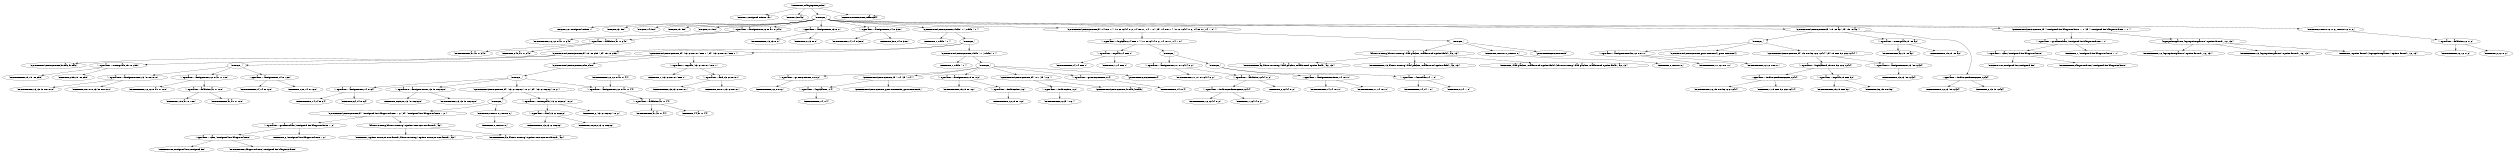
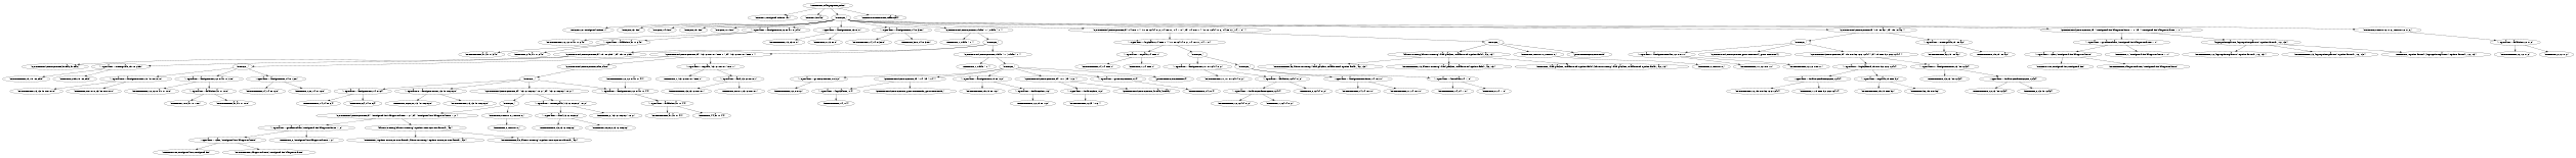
  digraph {
    n1 [label="(METHOD,udhcp_get_option)"]
    n2 [label="(PARAM,unsigned __int8 *a1)"]
    n3 [label="(PARAM,int a2)"]
    n4 [label="(BLOCK,,)"]
    n5 [label="(METHOD_RETURN,__fastcall)"]
    n6 [label="(LOCAL,v2: unsigned __int8 *)"]
    n7 [label="(LOCAL,v3: int)"]
    n8 [label="(LOCAL,v4: int)"]
    n9 [label="(LOCAL,v5: int)"]
    n10 [label="(LOCAL,v7: int)"]
    n11 [label="(<operator>.assignment,v2 = a1 + 240)"]
    n12 [label="(<operator>.assignment,v3 = 0)"]
    n13 [label="(<operator>.assignment,v4 = 388)"]
    n14 [label="(CONTROL_STRUCTURE,while ( 1 ),while ( 1 ))"]
    n15 [label="(CONTROL_STRUCTURE,if ( v4 == 1 || (v7 = v2[1] + 2, v4 -= v7, v4 < 0) ),if ( v4 == 1 || (v7 = v2[1] + 2, v4 -= v7, v4 < 0) ))"]
    n16 [label="(CONTROL_STRUCTURE,if ( v5 != a2 ),if ( v5 != a2 ))"]
    n17 [label="(CONTROL_STRUCTURE,if ( (unsigned int)dhcp_verbose > 1 ),if ( (unsigned int)dhcp_verbose > 1 ))"]
    n18 [label="(RETURN,return v2 + 2;,return v2 + 2;)"]
    n19 [label="(IDENTIFIER,v2,v2 = a1 + 240)"]
    n20 [label="(<operator>.addition,a1 + 240)"]
    n21 [label="(IDENTIFIER,v3,v3 = 0)"]
    n22 [label="(LITERAL,0,v3 = 0)"]
    n23 [label="(IDENTIFIER,v4,v4 = 388)"]
    n24 [label="(LITERAL,388,v4 = 388)"]
    n25 [label="(LITERAL,1,while ( 1 ))"]
    n26 [label="(BLOCK,,)"]
    n27 [label="(<operator>.logicalOr,v4 == 1 || (v7 = v2[1] + 2, v4 -= v7, v4 < 0))"]
    n28 [label="(BLOCK,,)"]
    n29 [label="(<operator>.notEquals,v5 != a2)"]
    n30 [label="(BLOCK,,)"]
    n31 [label="(<operator>.greaterThan,(unsigned int)dhcp_verbose > 1)"]
    n32 [label="(log_option_part_0,log_option_part_0(\"option found\", v2, v3))"]
    n33 [label="(<operator>.addition,v2 + 2)"]
    n34 [label="(IDENTIFIER,a1,a1 + 340)"]
    n35 [label="(LITERAL,240,a1 + 240)"]
    n36 [label="(CONTROL_STRUCTURE,while ( 1 ),while ( 1 ))"]
    n37 [label="(CONTROL_STRUCTURE,if ( v5 != 255 ),if ( v5 != 255 ))"]
    n38 [label="(CONTROL_STRUCTURE,if ( (v3 & 0x101) == 1 ),if ( (v3 & 0x101) == 1 ))"]
    n39 [label="(LITERAL,1,while ( 1 ))"]
    n40 [label="(BLOCK,,)"]
    n41 [label="(<operator>.notEquals,v5 != 255)"]
    n42 [label="(CONTROL_STRUCTURE,break;,break;)"]
    n43 [label="(<operator>.equals,(v3 & 0x101) == 1)"]
    n44 [label="(BLOCK,,)"]
    n45 [label="(CONTROL_STRUCTURE,else,else)"]
    n46 [label="(<operator>.assignment,v5 = *v2)"]
    n47 [label="(CONTROL_STRUCTURE,if ( *v1 ),if ( *v2 ))"]
    n48 [label="(<operator>.preDecrement,--v4)"]
    n49 [label="(<operator>.preIncrement,++v2)"]
    n50 [label="(JUMP_TARGET,LABEL_4)"]
    n51 [label="(CONTROL_STRUCTURE,if ( !v4 ),if ( !v4 ))"]
    n52 [label="(IDENTIFIER,v5,v5 = *v2)"]
    n53 [label="(<operator>.indirection,*v2)"]
    n54 [label="(<operator>.indirection,*v2)"]
    n55 [label="(CONTROL_STRUCTURE,break;,break;)"]
    n56 [label="(IDENTIFIER,v4,--v4)"]
    n57 [label="(IDENTIFIER,v2,++v2)"]
    n58 [label="(<operator>.logicalNot,!v4)"]
    n59 [label="(CONTROL_STRUCTURE,goto LABEL_5;,goto LABEL_5;)"]
    n60 [label="(IDENTIFIER,v2,v5 = *v2)"]
    n61 [label="(IDENTIFIER,v2,if ( *v2 ))"]
    n62 [label="(IDENTIFIER,v4,!v4)"]
    n63 [label="(IDENTIFIER,v5,v5 != 255)"]
    n64 [label="(LITERAL,255,v5 != 255)"]
    n65 [label="(<operator>.and,v3 & 0x101)"]
    n66 [label="(LITERAL,1,(v3 & 0x101) == 1)"]
    n67 [label="(<operators>.assignmentOr,v3 |= 0x101u)"]
    n68 [label="(<operator>.assignment,v2 = a1 + 108)"]
    n69 [label="(<operator>.assignment,v4 = 128)"]
    n70 [label="(BLOCK,,)"]
    n71 [label="(IDENTIFIER,v3,v3 & 0x101)"]
    n72 [label="(LITERAL,0x101,v3 & 0x101)"]
    n73 [label="(IDENTIFIER,v3,v3 |= 0x101u)"]
    n74 [label="(LITERAL,0x101u,v3 |= 0x101u)"]
    n75 [label="(IDENTIFIER,v2,v2 = a1 + 108)"]
    n76 [label="(<operator>.addition,a1 + 108)"]
    n77 [label="(IDENTIFIER,v4,v4 = 128)"]
    n78 [label="(LITERAL,128,v4 = 128)"]
    n79 [label="(IDENTIFIER,a1,a1 + 108)"]
    n80 [label="(LITERAL,108,a1 + 108)"]
    n81 [label="(CONTROL_STRUCTURE,if ( (v3 & 0x202) != 2 ),if ( (v3 & 0x202) != 2 ))"]
    n82 [label="(<operators>.assignmentOr,v3 |= 0x202u)"]
    n83 [label="(<operator>.assignment,v2 = a1 + 44)"]
    n84 [label="(<operator>.assignment,v4 = 64)"]
    n85 [label="(<operator>.notEquals,(v3 & 0x202) != 2)"]
    n86 [label="(BLOCK,,)"]
    n87 [label="(IDENTIFIER,v3,v3 |= 0x202u)"]
    n88 [label="(LITERAL,0x202u,v3 |= 0x202u)"]
    n89 [label="(<operator>.addition,a1 + 44)"]
    n90 [label="(IDENTIFIER,v4,v4 = 64)"]
    n91 [label="(LITERAL,64,v4 = 64)"]
    n92 [label="(<operator>.and,v3 & 0x202)"]
    n93 [label="(LITERAL,2,(v3 & 0x202) != 2)"]
    n94 [label="(CONTROL_STRUCTURE,if ( (unsigned int)dhcp_verbose > 2 ),if ( (unsigned int)dhcp_verbose > 2 ))"]
    n95 [label="(RETURN,return 0;,return 0;)"]
    n96 [label="(IDENTIFIER,v3,v3 & 0x202)"]
    n97 [label="(LITERAL,0x202,v3 & 0x202)"]
    n98 [label="(<operator>.greaterThan,(unsigned int)dhcp_verbose > 2)"]
    n99 [label="(bb_error_msg,bb_error_msg(\"option 0x%02x not found\", a2))"]
    n100 [label="(LITERAL,0,return 0;)"]
    n101 [label="(<operator>.cast,(unsigned int)dhcp_verbose)"]
    n102 [label="(LITERAL,2,(unsigned int)dhcp_verbose > 2)"]
    n103 [label="(LITERAL,\"option 0x%02x not found\",bb_error_msg(\"option 0x%02x not found\", a2))"]
    n104 [label="(IDENTIFIER,a2,bb_error_msg(\"option 0x%02x not found\", a2))"]
    n105 [label="(UNKNOWN,unsigned int,unsigned int)"]
    n106 [label="(IDENTIFIER,dhcp_verbose,(unsigned int)dhcp_verbose)"]
    n107 [label="(IDENTIFIER,v2,v2 = a1 + 44)"]
    n108 [label="(IDENTIFIER,a1,a1 + 44)"]
    n109 [label="(LITERAL,44,a1 + 44)"]
    n110 [label="(<operator>.equals,v4 == 1)"]
    n111 [label="(BLOCK,,)"]
    n112 [label="(JUMP_TARGET,LABEL_5)"]
    n113 [label="(bb_error_msg,bb_error_msg(\"bad packet, malformed option field\", a2, v3))"]
    n114 [label="(RETURN,return 0;,return 0;)"]
    n115 [label="(IDENTIFIER,v4,v4 == 1)"]
    n116 [label="(LITERAL,1,v4 == 1)"]
    n117 [label="(<operator>.assignment,v7 = v2[1] + 2)"]
    n118 [label="(BLOCK,,)"]
    n119 [label="(IDENTIFIER,v7,v7 = v2[1] + 2)"]
    n120 [label="(<operator>.addition,v2[1] + 2)"]
    n121 [label="(<operator>.assignmentMinus,v4 -= v7)"]
    n122 [label="(<operator>.lessThan,v4 < 0)"]
    n123 [label="(<operator>.indirectIndexAccess,v2[1])"]
    n124 [label="(LITERAL,2,v2[1] + 2)"]
    n125 [label="(IDENTIFIER,v2,v2[1] + 2)"]
    n126 [label="(LITERAL,1,v2[1] + 2)"]
    n127 [label="(IDENTIFIER,v4,v4 -= v7)"]
    n128 [label="(IDENTIFIER,v7,v4 -= v7)"]
    n129 [label="(IDENTIFIER,v4,v4 < 0)"]
    n130 [label="(LITERAL,0,v4 < 0)"]
    n131 [label="(LITERAL,\"bad packet, malformed option field\",bb_error_msg(\"bad packet, malformed option field\", a2, v3))"]
    n132 [label="(IDENTIFIER,a2,bb_error_msg(\"bad packet, malformed option field\", a2, v3))"]
    n133 [label="(IDENTIFIER,v3,bb_error_msg(\"bad packet, malformed option field\", a2, v3))"]
    n134 [label="(LITERAL,0,return 0;)"]
    n135 [label="(IDENTIFIER,v5,v5 != a2)"]
    n136 [label="(IDENTIFIER,a2,v5 != a2)"]
    n137 [label="(CONTROL_STRUCTURE,if ( v5 == 52 && v2[1] ),if ( v5 == 52 && v2[1] ))"]
    n138 [label="(<operator>.assignmentPlus,v2 += v7)"]
    n139 [label="(CONTROL_STRUCTURE,goto LABEL_4;,goto LABEL_4;)"]
    n140 [label="(<operator>.logicalAnd,v5 == 52 && v2[1])"]
    n141 [label="(<operators>.assignmentOr,v3 |= v2[2])"]
    n142 [label="(IDENTIFIER,v2,v2 += v7)"]
    n143 [label="(IDENTIFIER,v7,v2 += v7)"]
    n144 [label="(<operator>.equals,v5 == 52)"]
    n145 [label="(<operator>.indirectIndexAccess,v2[1])"]
    n146 [label="(IDENTIFIER,v3,v3 |= v2[2])"]
    n147 [label="(<operator>.indirectIndexAccess,v2[2])"]
    n148 [label="(IDENTIFIER,v5,v5 == 52)"]
    n149 [label="(LITERAL,52,v5 == 52)"]
    n150 [label="(IDENTIFIER,v2,v5 == 52 && v2[1])"]
    n151 [label="(LITERAL,1,v5 == 52 && v2[1])"]
    n152 [label="(IDENTIFIER,v2,v3 |= v2[2])"]
    n153 [label="(LITERAL,2,v3 |= v2[2])"]
    n154 [label="(<operator>.cast,(unsigned int)dhcp_verbose)"]
    n155 [label="(LITERAL,1,(unsigned int)dhcp_verbose > 1)"]
    n156 [label="(LITERAL,\"option found\",log_option_part_0(\"option found\", v2, v3))"]
    n157 [label="(IDENTIFIER,v2,log_option_part_0(\"option found\", v2, v3))"]
    n158 [label="(IDENTIFIER,v3,log_option_part_0(\"option found\", v2, v3))"]
    n159 [label="(UNKNOWN,unsigned int,unsigned int)"]
    n160 [label="(IDENTIFIER,dhcp_verbose,(unsigned int)dhcp_verbose)"]
    n161 [label="(IDENTIFIER,v2,v2 + 2)"]
    n162 [label="(LITERAL,2,v2 + 2)"]
    n1 -> n2
    n1 -> n3
    n1 -> n4
    n1 -> n5
    n4 -> n6
    n4 -> n7
    n4 -> n8
    n4 -> n9
    n4 -> n10
    n4 -> n11
    n4 -> n12
    n4 -> n13
    n4 -> n14
    n4 -> n15
    n4 -> n16
    n4 -> n17
    n4 -> n18
    n11 -> n19
    n11 -> n20
    n12 -> n21
    n12 -> n22
    n13 -> n23
    n13 -> n24
    n14 -> n25
    n14 -> n26
    n15 -> n27
    n15 -> n28
    n16 -> n29
    n16 -> n30
    n17 -> n31
    n17 -> n32
    n18 -> n33
    n20 -> n34
    n20 -> n35
    n26 -> n36
    n26 -> n37
    n26 -> n38
    n27 -> n110
    n27 -> n111
    n28 -> n112
    n28 -> n113
    n28 -> n114
    n29 -> n135
    n29 -> n136
    n30 -> n137
    n30 -> n138
    n30 -> n139
    n31 -> n154
    n31 -> n155
    n32 -> n156
    n32 -> n157
    n32 -> n158
    n33 -> n161
    n33 -> n162
    n36 -> n39
    n36 -> n40
    n37 -> n41
    n37 -> n42
    n38 -> n43
    n38 -> n44
    n38 -> n45
    n40 -> n46
    n40 -> n47
    n40 -> n48
    n40 -> n49
    n40 -> n50
    n40 -> n51
    n41 -> n63
    n41 -> n64
    n43 -> n65
    n43 -> n66
    n44 -> n67
    n44 -> n68
    n44 -> n69
    n45 -> n70
    n46 -> n52
    n46 -> n53
    n47 -> n54
    n47 -> n55
    n48 -> n56
    n49 -> n57
    n51 -> n58
    n51 -> n59
    n53 -> n60
    n54 -> n61
    n58 -> n62
    n65 -> n71
    n65 -> n72
    n67 -> n73
    n67 -> n74
    n68 -> n75
    n68 -> n76
    n69 -> n77
    n69 -> n78
    n70 -> n81
    n70 -> n82
    n70 -> n83
    n70 -> n84
    n76 -> n79
    n76 -> n80
    n81 -> n85
    n81 -> n86
    n82 -> n87
    n82 -> n88
    n83 -> n89
    n84 -> n90
    n84 -> n91
    n85 -> n92
    n85 -> n93
    n86 -> n94
    n86 -> n95
    n89 -> n108
    n89 -> n109
    n92 -> n96
    n92 -> n97
    n94 -> n98
    n94 -> n99
    n95 -> n100
    n98 -> n101
    n98 -> n102
    n99 -> n103
    n99 -> n104
    n101 -> n105
    n101 -> n106
    n107 -> n83
    n110 -> n115
    n110 -> n116
    n111 -> n117
    n111 -> n118
    n113 -> n131
    n113 -> n132
    n113 -> n133
    n114 -> n134
    n117 -> n119
    n117 -> n120
    n118 -> n121
    n118 -> n122
    n120 -> n123
    n120 -> n124
    n121 -> n127
    n121 -> n128
    n122 -> n129
    n122 -> n130
    n123 -> n125
    n123 -> n126
    n137 -> n140
    n137 -> n141
    n138 -> n142
    n138 -> n143
    n140 -> n144
    n140 -> n145
    n141 -> n146
-   n16 -> n147
+   n141 -> n147
    n144 -> n148
    n144 -> n149
    n145 -> n150
    n145 -> n151
    n147 -> n152
    n147 -> n153
    n154 -> n159
    n154 -> n160
  }
